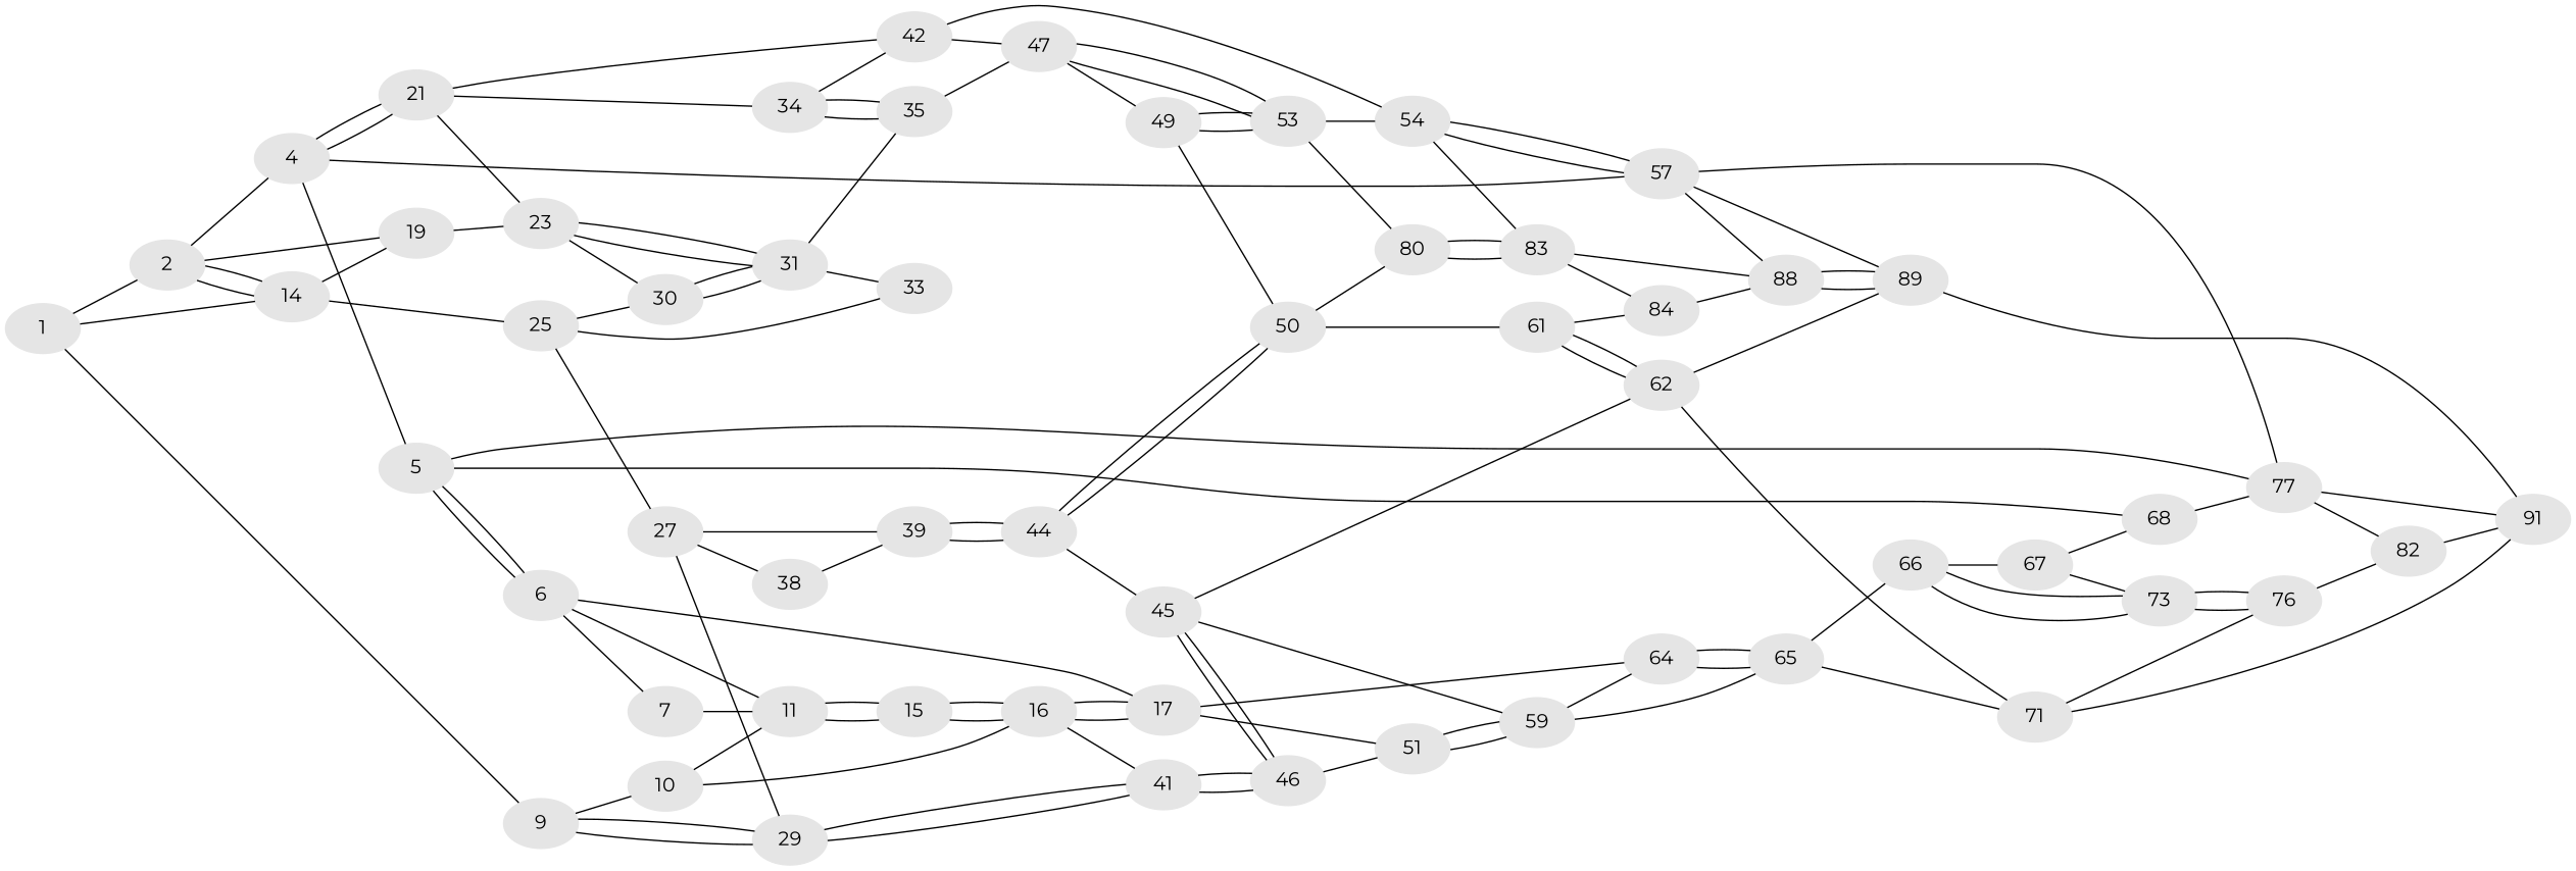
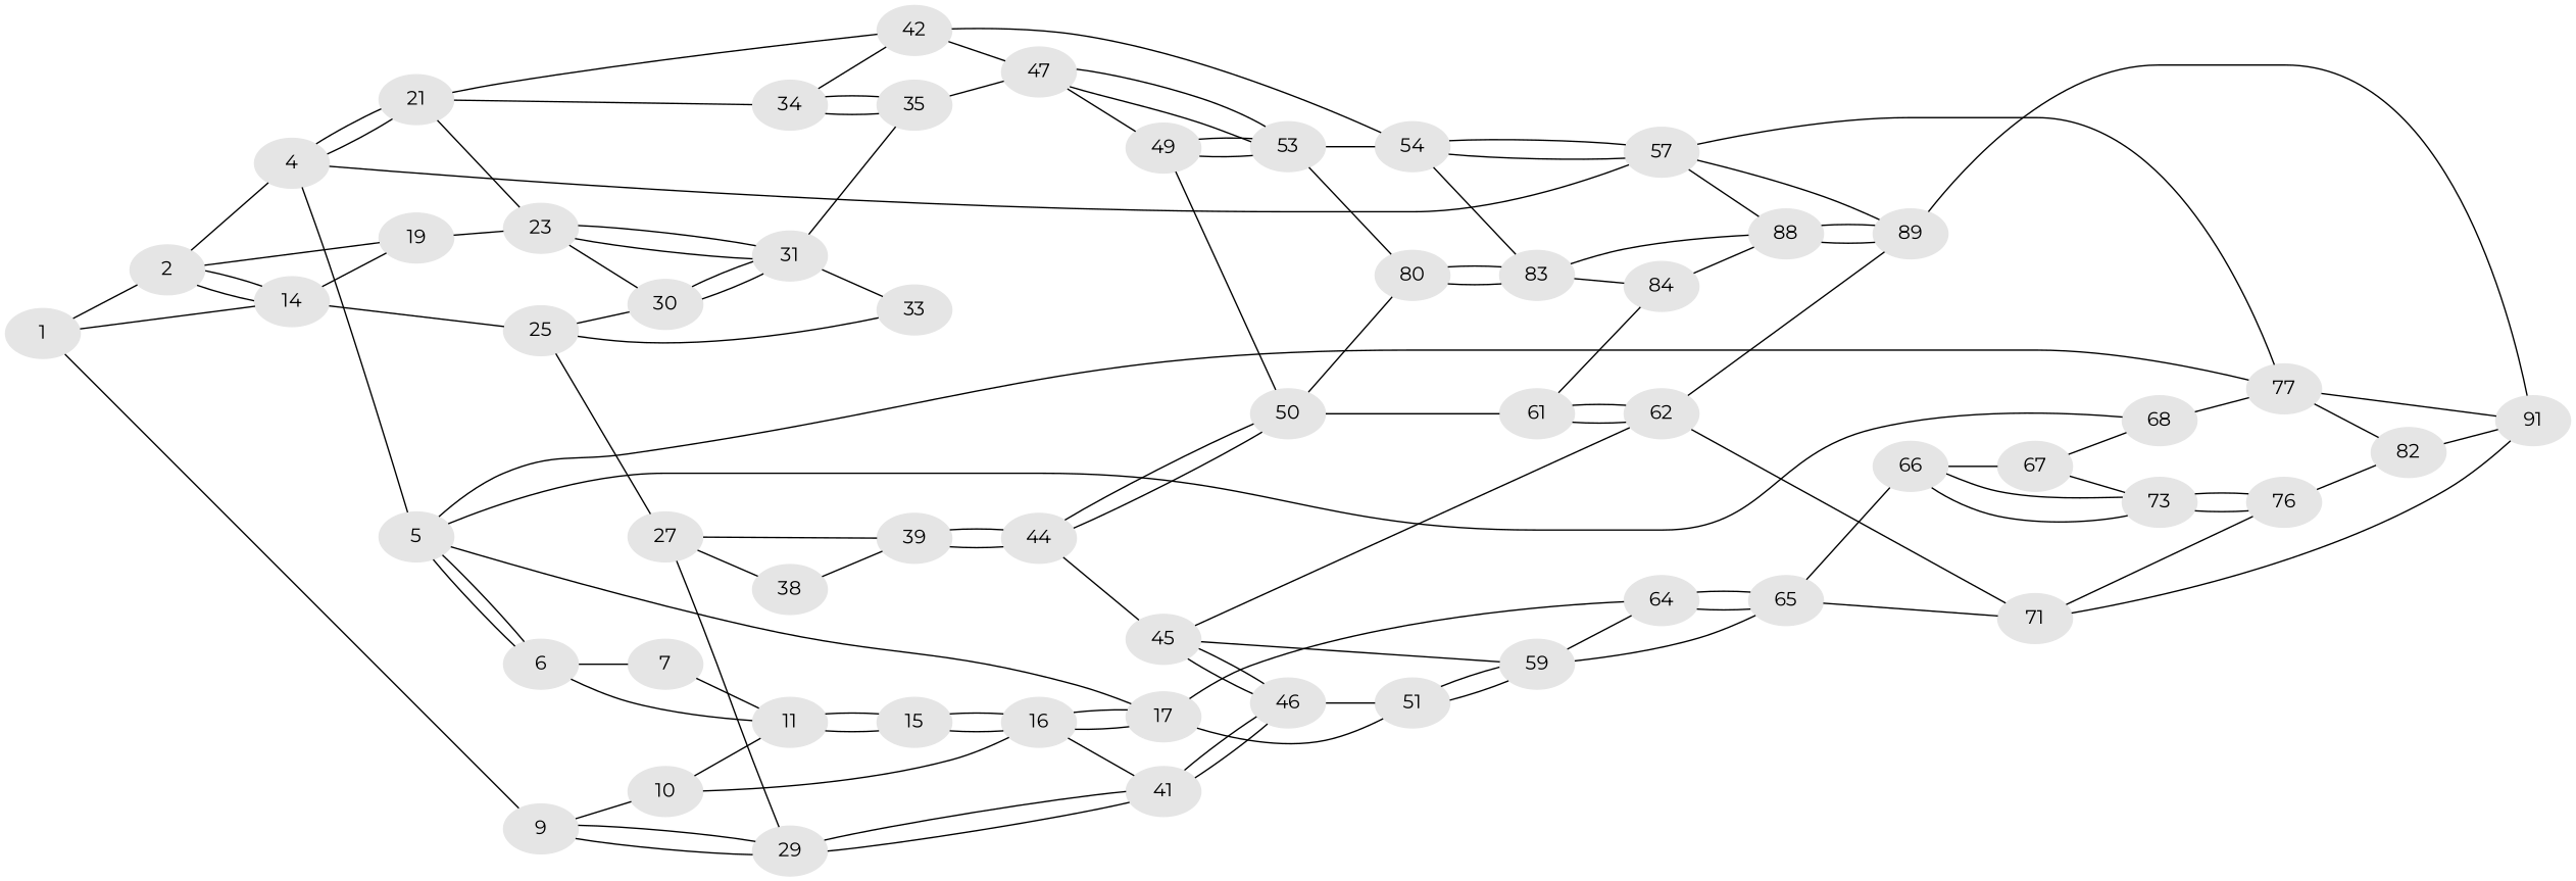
  graph {
    fontname=Montserrat
    rankdir=LR
    node [color=gray90 fontname=Montserrat style=filled]
    edge [fontname=Montserrat]
    1 [super="+8"]
    2 [super="+3"]
    9
    14 [super="+20"]
    4
    19
    10
    29
    25 [super="+26"]
    5 [super="+18"]
    21 [super="+22"]
    57 [super="+93"]
    23 [super="+24"]
    6 [super="+13"]
    17 [super="+52"]
    68 [super="+79"]
    77 [super="+78"]
    34
    42 [super="+43"]
    88 [super="+92"]
    89 [super="+90"]
    7
    11 [super="+12"]
    51
    64
    91 [super="+94"]
    82
    15
    16 [super="+37"]
    41
    30
    27 [super="+28"]
    33
    46
    59 [super="+63"]
    65 [super="+69"]
    31 [super="+32"]
    35 [super="+36"]
    47 [super="+48"]
    54 [super="+55"]
    38
    39 [super="+40"]
    44
    49
    53 [super="+56"]
    45 [super="+58"]
    50 [super="+60"]
    83 [super="+86"]
    62 [super="+70"]
    61 [super="+85"]
    80
    71 [super="+72"]
    84 [super="+87"]
    66
    76 [super="+81"]
    67 [super="+75"]
    73 [super="+74"]
    1 -- 2
    1 -- 9
    1 -- 14
    2 -- 14
    2 -- 14
    2 -- 4
    2 -- 19
    9 -- 10
    9 -- 29
    9 -- 29
    14 -- 19
    14 -- 25
    4 -- 5
    4 -- 21
    4 -- 21
    4 -- 57
    19 -- 23
    10 -- 11
    10 -- 16
    29 -- 41
    29 -- 41
    25 -- 30
    25 -- 27
    25 -- 33
    5 -- 6
    5 -- 6
-   6 -- 17
+   5 -- 17
    5 -- 68
    5 -- 77
    21 -- 23
    21 -- 34
    21 -- 42
    57 -- 77
    57 -- 88
    57 -- 89
    23 -- 30
    23 -- 31
    23 -- 31
    6 -- 7
    6 -- 11
    17 -- 51
    17 -- 64
    68 -- 77
    77 -- 91
    77 -- 82
    34 -- 42
    34 -- 35
    34 -- 35
    42 -- 47
    42 -- 54
    88 -- 89
    88 -- 89
    89 -- 91
    7 -- 11
    11 -- 15
    11 -- 15
    51 -- 59
    51 -- 59
    64 -- 65
    64 -- 65
    82 -- 91
    15 -- 16
    15 -- 16
    16 -- 17
    16 -- 17
    16 -- 41
    41 -- 46
    41 -- 46
    30 -- 31
    30 -- 31
    27 -- 29
    27 -- 38
    27 -- 39
    46 -- 51
    59 -- 64
    59 -- 65
    65 -- 71
    65 -- 66
    31 -- 33
    31 -- 35
    35 -- 47
    47 -- 49
    47 -- 53
    47 -- 53
    54 -- 57
    54 -- 57
    54 -- 83
    38 -- 39
    39 -- 44
    39 -- 44
    44 -- 45
    44 -- 50
    44 -- 50
    49 -- 53
    49 -- 53
    49 -- 50
    53 -- 54
    53 -- 80
    45 -- 46
    45 -- 46
    45 -- 59
    45 -- 62
    50 -- 61
    50 -- 80
    83 -- 88
    83 -- 84
    62 -- 89
    62 -- 71
    61 -- 62
    61 -- 62
    61 -- 84 [weight=2]
    80 -- 83
    80 -- 83
    71 -- 91
    71 -- 76
    84 -- 88
    66 -- 67
    66 -- 73
    66 -- 73
    76 -- 82
    67 -- 68 [weight=2]
    67 -- 73
    73 -- 76 [weight=2]
    73 -- 76
  }
